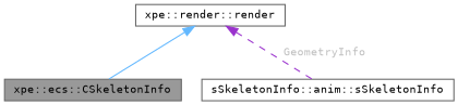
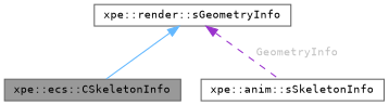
  digraph {
    fontname="DejaVu Sans Mono"
    node [color=gray40 fillcolor=white fontname="DejaVu Sans Mono" fontsize=10 shape=box style=filled]
    edge [dir=back fontname="DejaVu Sans Mono" fontsize=10 labelfontname=Helvetica labelfontsize=10]
    n1 [fillcolor=grey60 fontcolor=black height=0.2 label="xpe::ecs::CSkeletonInfo" width=0.4]
-   n2 [height=0.2 label="sSkeletonInfo::anim::sSkeletonInfo" width=0.4]
-   n3 [height=0.2 label="xpe::render::render" width=0.4]
+   n2 [height=0.2 label="xpe::anim::sSkeletonInfo" width=0.4]
+   n3 [height=0.2 label="xpe::render::sGeometryInfo" width=0.4]
    n3 -> n1 [color=steelblue1 style=solid]
    n3 -> n2 [color=darkorchid3 fontcolor=grey label=" GeometryInfo" style=dashed]
  }
